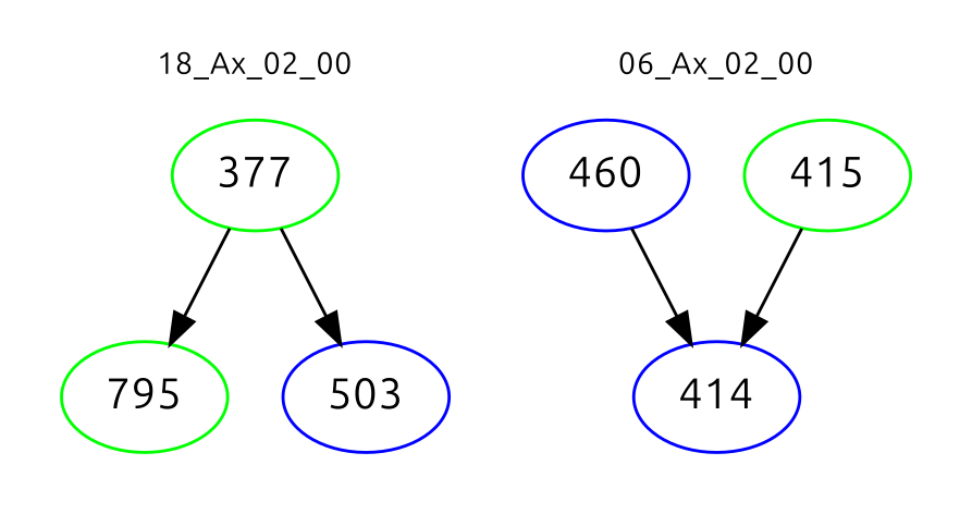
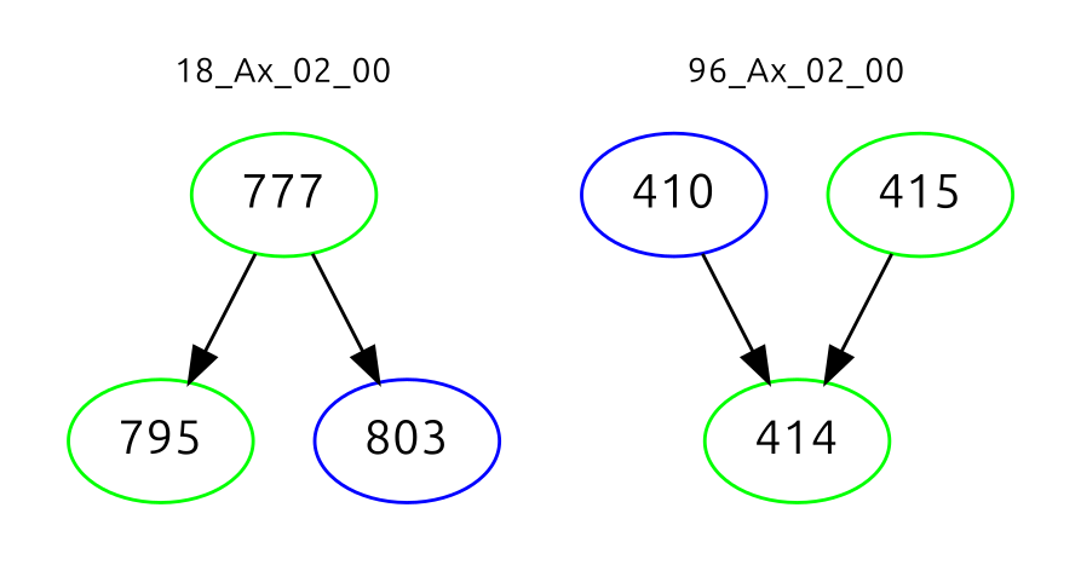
  digraph {
    fontname=Ubuntu
    node [color=green fontname=Ubuntu]
    edge [color=black fontname=Ubuntu]
    n1 [label=795]
-   n2 [label=377]
-   n3 [color=blue label=503]
+   n2 [label=777]
+   n3 [color=blue label=803]
    n4 [label=415]
-   n5 [color=blue label=414]
-   n6 [color=blue label=460]
+   n5 [label=414]
+   n6 [color=blue label=410]
    subgraph cluster_1 {
      color=white
      fontsize=10
      label="18_Ax_02_00"
      n1
      n2
      n3
    }
    subgraph cluster_2 {
      color=white
      fontsize=10
-     label="06_Ax_02_00"
+     label="96_Ax_02_00"
      n4
      n5
      n6
    }
    n2 -> n1
    n2 -> n3
    n4 -> n5
    n6 -> n5
  }
